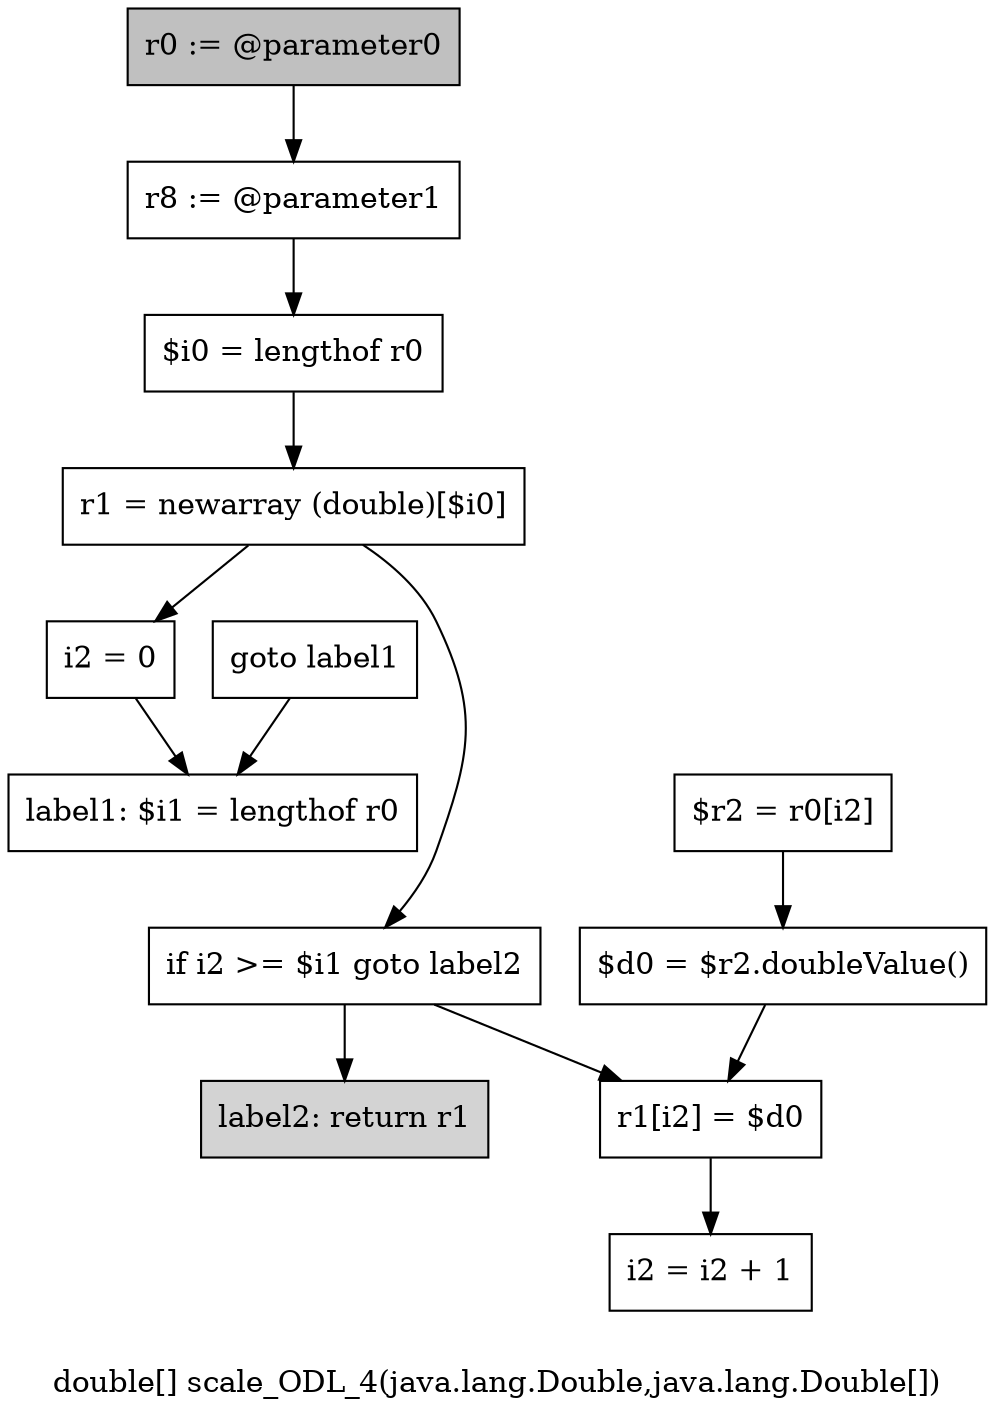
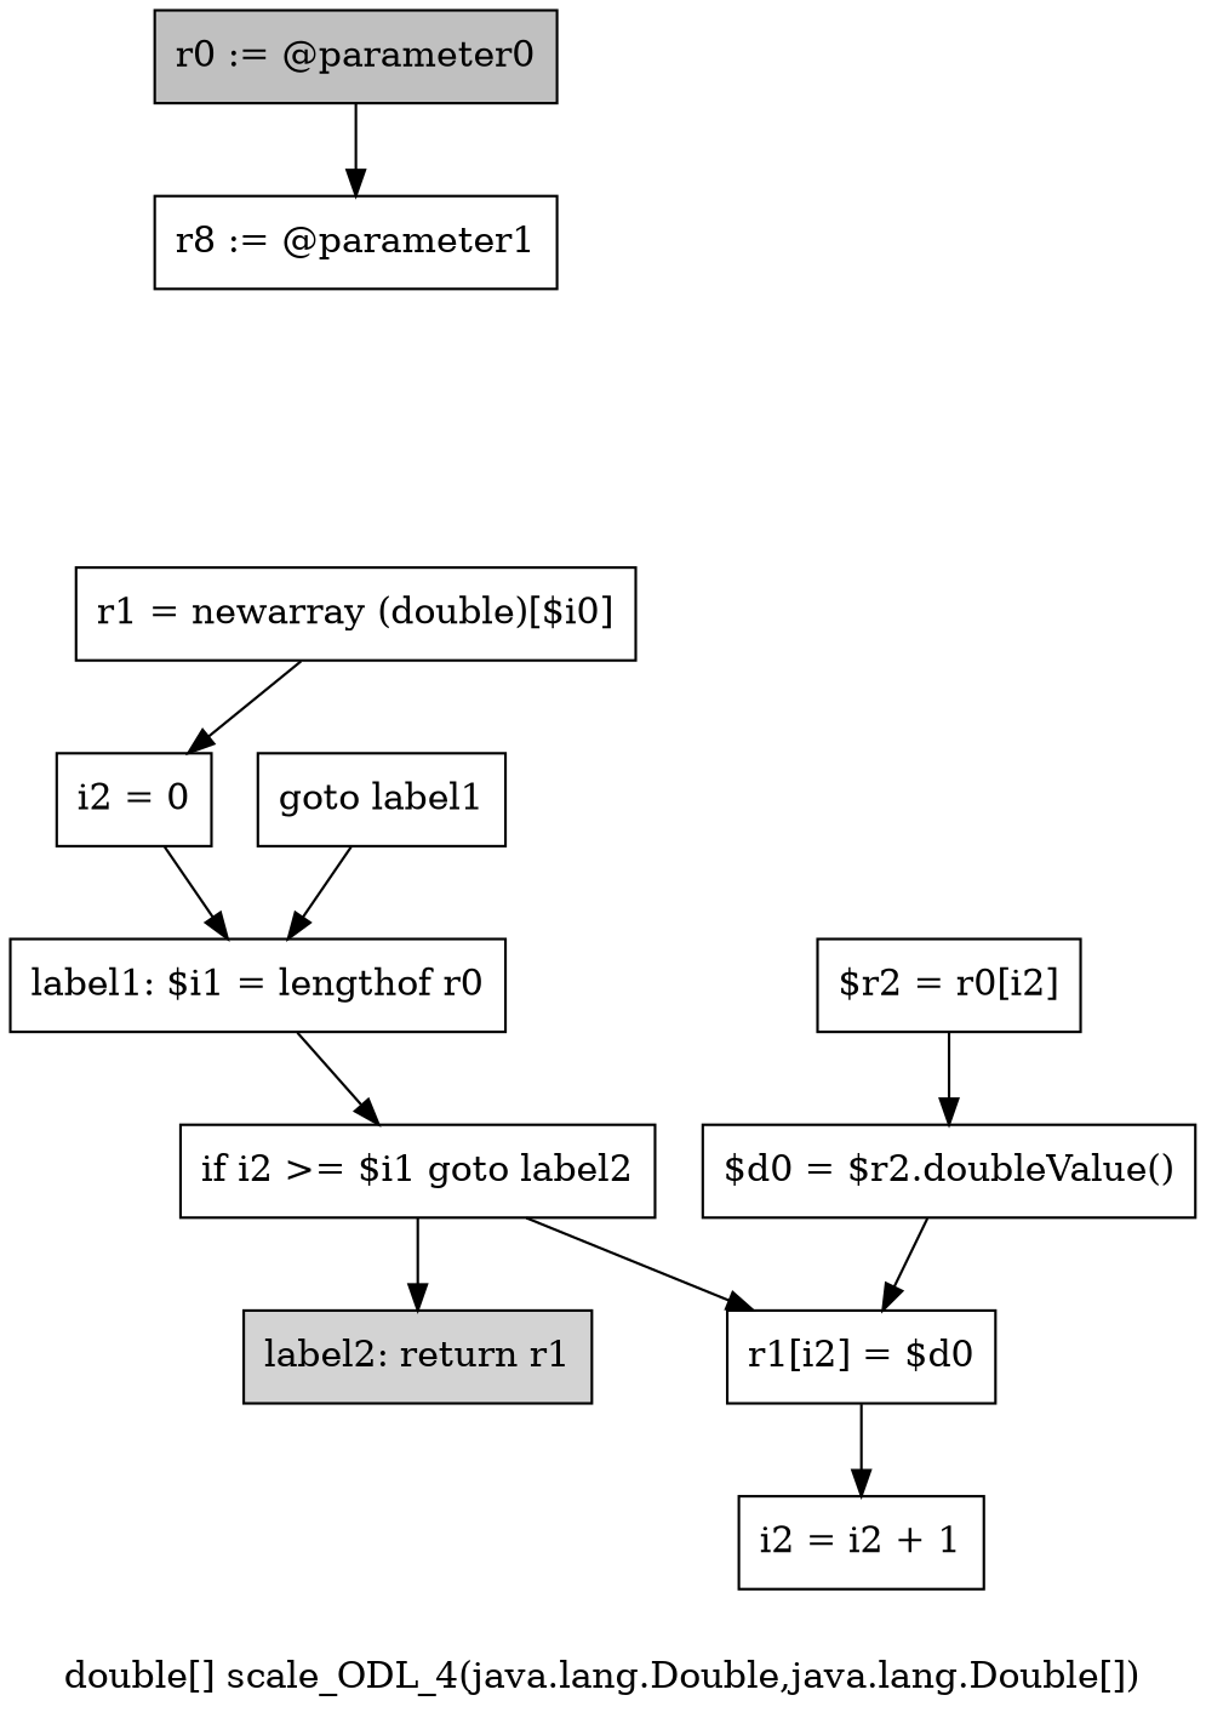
  digraph {
    label="double[] scale_ODL_4(java.lang.Double,java.lang.Double[])"
    node [shape=box]
    n1 [fillcolor=gray label="r0 := @parameter0" style=filled]
    n2 [label="r8 := @parameter1"]
-   n3 [label="$i0 = lengthof r0"]
    n4 [label="r1 = newarray (double)[$i0]"]
    n5 [label="i2 = 0"]
    n6 [label="label1: $i1 = lengthof r0"]
    n7 [label="if i2 >= $i1 goto label2"]
    n8 [fillcolor=lightgray label="label2: return r1" style=filled]
    n9 [label="r1[i2] = $d0"]
    n10 [label="$r2 = r0[i2]"]
    n11 [label="$d0 = $r2.doubleValue()"]
    n12 [label="i2 = i2 + 1"]
    n13 [label="goto label1"]
    n1 -> n2
-   n2 -> n3
-   n3 -> n4
    n4 -> n5
    n5 -> n6
-   n4 -> n7
+   n6 -> n7
    n7 -> n8
    n7 -> n9
    n9 -> n12
    n10 -> n11
    n11 -> n9
    n13 -> n6
  }
